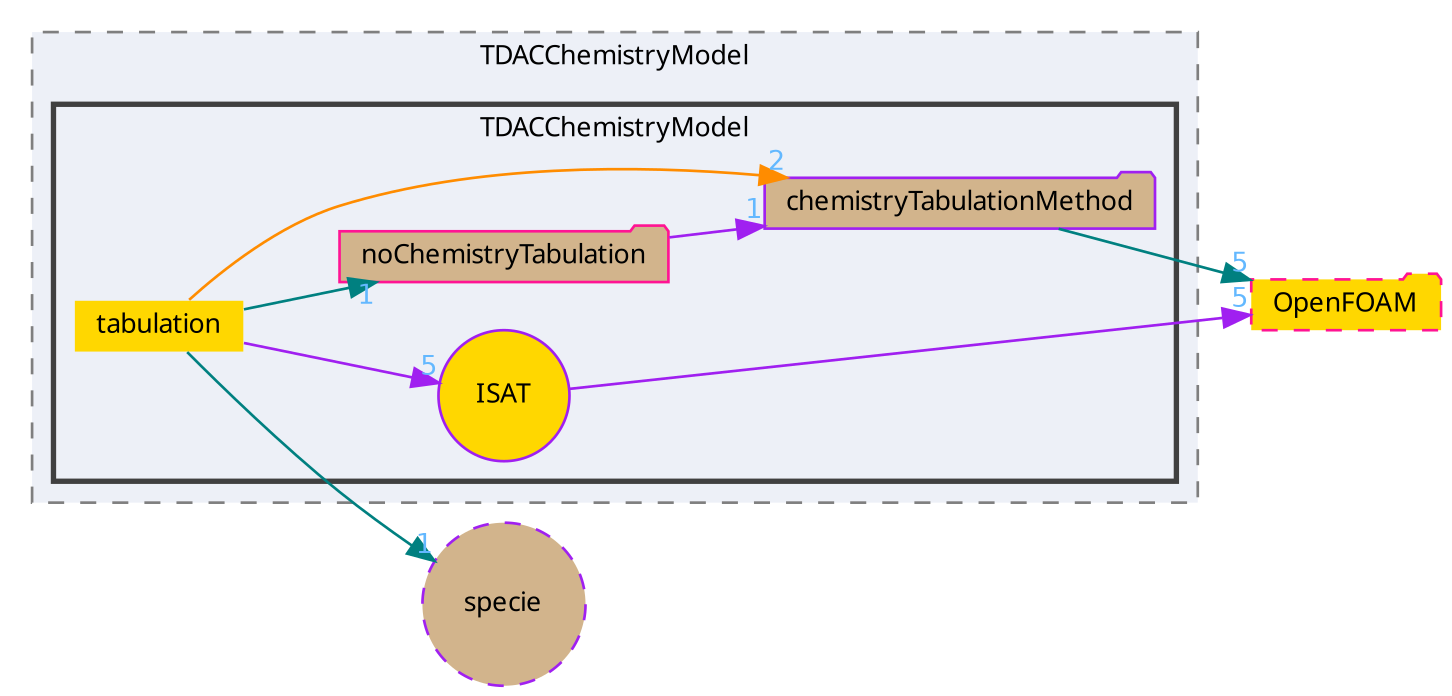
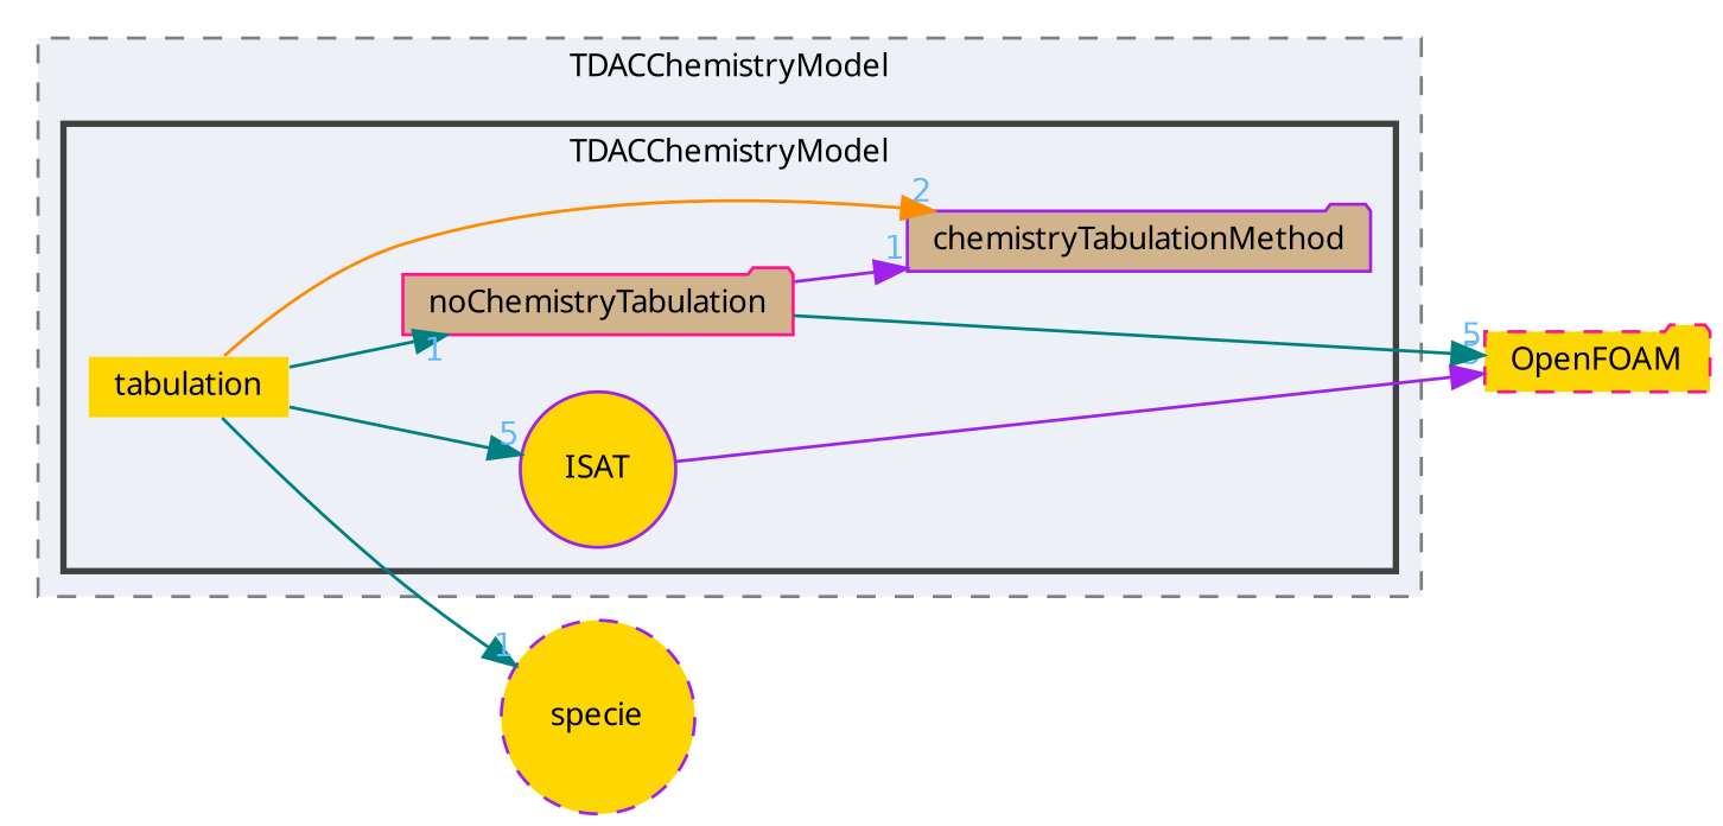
  digraph {
    compound=true
    fontname="Noto Sans"
    rankdir=LR
    node [color=purple fillcolor=gold fontname="Noto Sans" fontsize=10 shape=folder style=filled]
    edge [color=purple fontcolor=steelblue1 fontname="Noto Sans" fontsize=10 headlabel=5 labeldistance=1.5 labelfontname=Helvetica labelfontsize=10]
    n1 [height=0.2 label=tabulation shape=plaintext width=0.4]
    n2 [fillcolor=tan height=0.2 label=chemistryTabulationMethod width=0.4]
    n3 [height=0.2 label=ISAT shape=circle width=0.4]
    n4 [color=deeppink fillcolor=tan height=0.2 label=noChemistryTabulation width=0.4]
-   n5 [fillcolor=tan height=0.2 label=specie shape=circle style="filled,dashed" width=0.4]
+   n5 [height=0.2 label=specie shape=circle style="filled,dashed" width=0.4]
    n6 [color=deeppink height=0.2 label=OpenFOAM style="filled,dashed" width=0.4]
    subgraph cluster_1 {
      bgcolor="#edf0f7"
      fontsize=10
      label=TDACChemistryModel
      pencolor=grey50
      style="filled,dashed"
      subgraph cluster_2 {
        bgcolor="#edf0f7"
        fontsize=10
        label=TDACChemistryModel
        pencolor=grey25
        style="filled,bold"
        n1
        n2
        n3
        n4
      }
    }
    n1 -> n2 [color=darkorange headlabel=2]
-   n1 -> n3
+   n1 -> n3 [color=teal]
    n1 -> n4 [color=teal headlabel=1]
    n1 -> n5 [color=teal headlabel=1]
-   n2 -> n6 [color=teal]
+   n4 -> n6 [color=teal]
    n3 -> n6
    n4 -> n2 [headlabel=1]
  }
